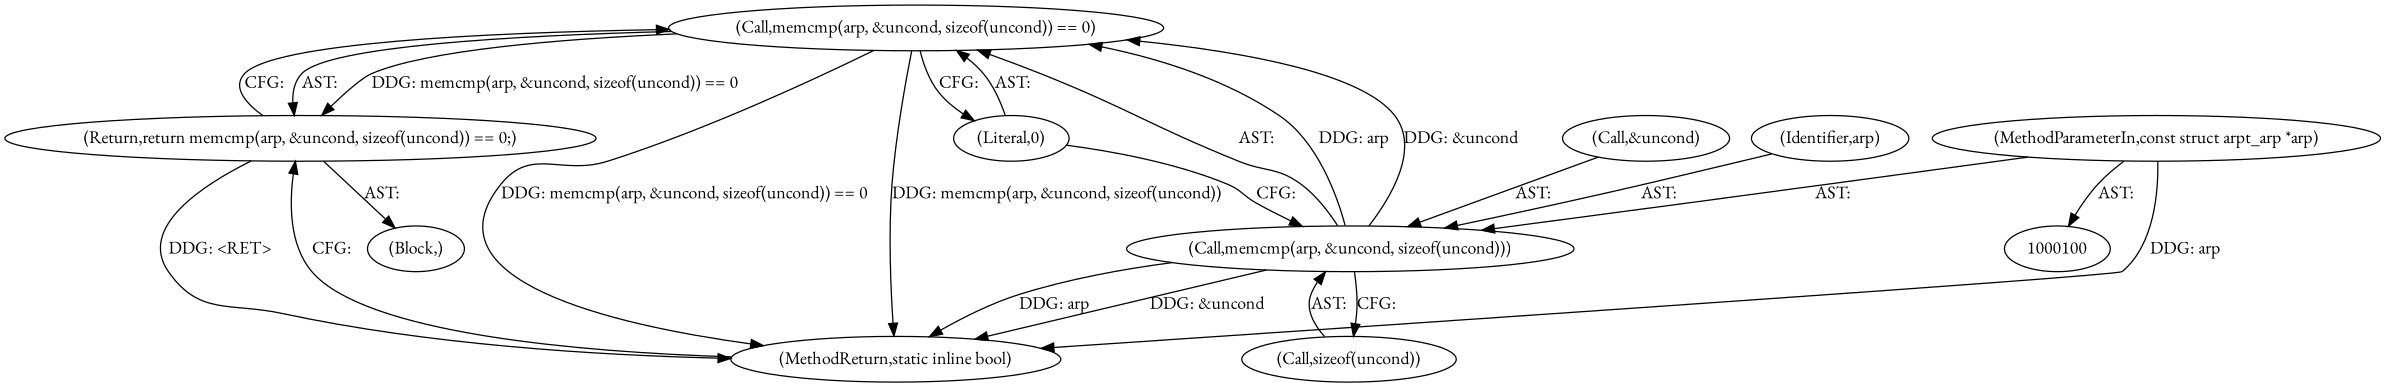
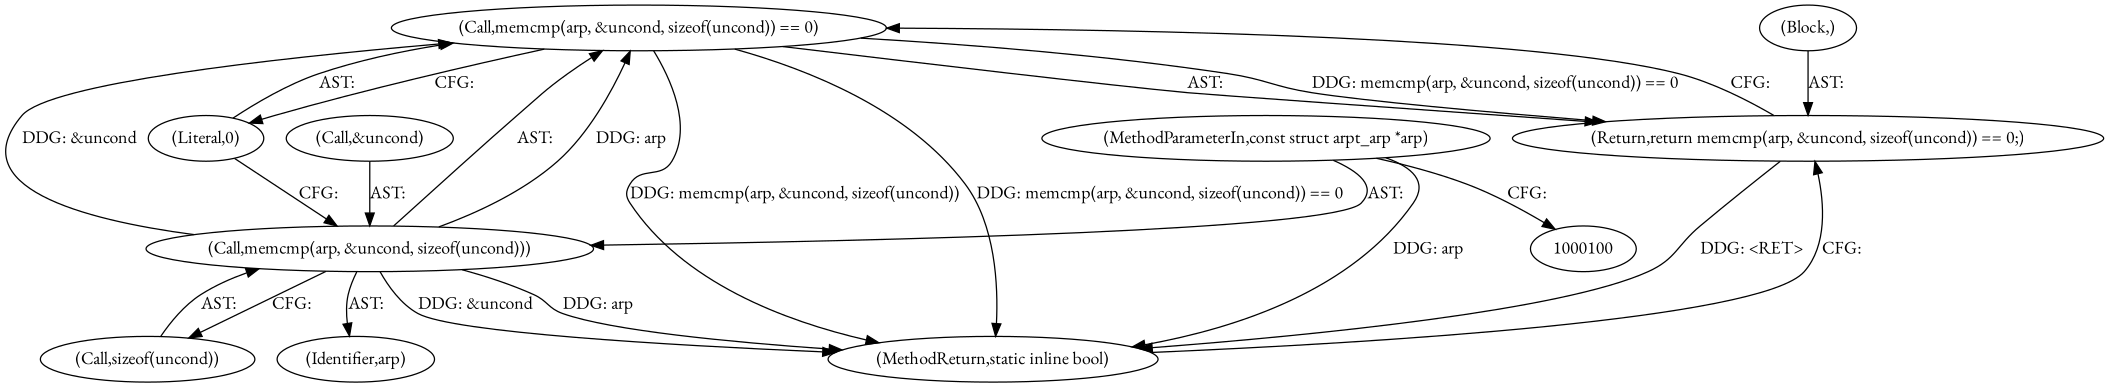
  digraph {
    fontname="EB Garamond"
    node [fontname="EB Garamond"]
    edge [fontname="EB Garamond"]
    n1 [label="(Call,memcmp(arp, &uncond, sizeof(uncond)) == 0)"]
    n2 [label="(Return,return memcmp(arp, &uncond, sizeof(uncond)) == 0;)"]
    n3 [label="(MethodReturn,static inline bool)"]
    n4 [label="(Literal,0)"]
    n5 [label="(Block,)"]
    n6 [label="(Call,memcmp(arp, &uncond, sizeof(uncond)))"]
    n7 [label="(Call,sizeof(uncond))"]
    n8 [label="(MethodParameterIn,const struct arpt_arp *arp)"]
    1000100
    n10 [label="(Call,&uncond)"]
    n11 [label="(Identifier,arp)"]
    n1 -> n2 [label="AST: "]
    n1 -> n2 [label="DDG: memcmp(arp, &uncond, sizeof(uncond)) == 0"]
    n1 -> n3 [label="DDG: memcmp(arp, &uncond, sizeof(uncond)) == 0"]
    n1 -> n3 [label="DDG: memcmp(arp, &uncond, sizeof(uncond))"]
    n1 -> n4 [label="CFG: "]
    n2 -> n1 [label="CFG: "]
    n2 -> n3 [label="DDG: <RET>"]
-   n2 -> n5 [label="AST: "]
+   n5 -> n2 [label="AST: "]
    n3 -> n2 [label="CFG: "]
    n4 -> n1 [label="AST: "]
    n4 -> n6 [label="CFG: "]
    n6 -> n1 [label="AST: "]
    n6 -> n1 [label="DDG: arp"]
    n6 -> n1 [label="DDG: &uncond"]
    n6 -> n3 [label="DDG: &uncond"]
    n6 -> n3 [label="DDG: arp"]
    n6 -> n7 [label="CFG: "]
    n7 -> n6 [label="AST: "]
    n8 -> n3 [label="DDG: arp"]
    n8 -> n6 [label="AST: "]
-   n8 -> 1000100 [label="AST: "]
+   n8 -> 1000100 [label="CFG: "]
    n10 -> n6 [label="AST: "]
-   n11 -> n6 [label="AST: "]
+   n6 -> n11 [label="AST: "]
  }
